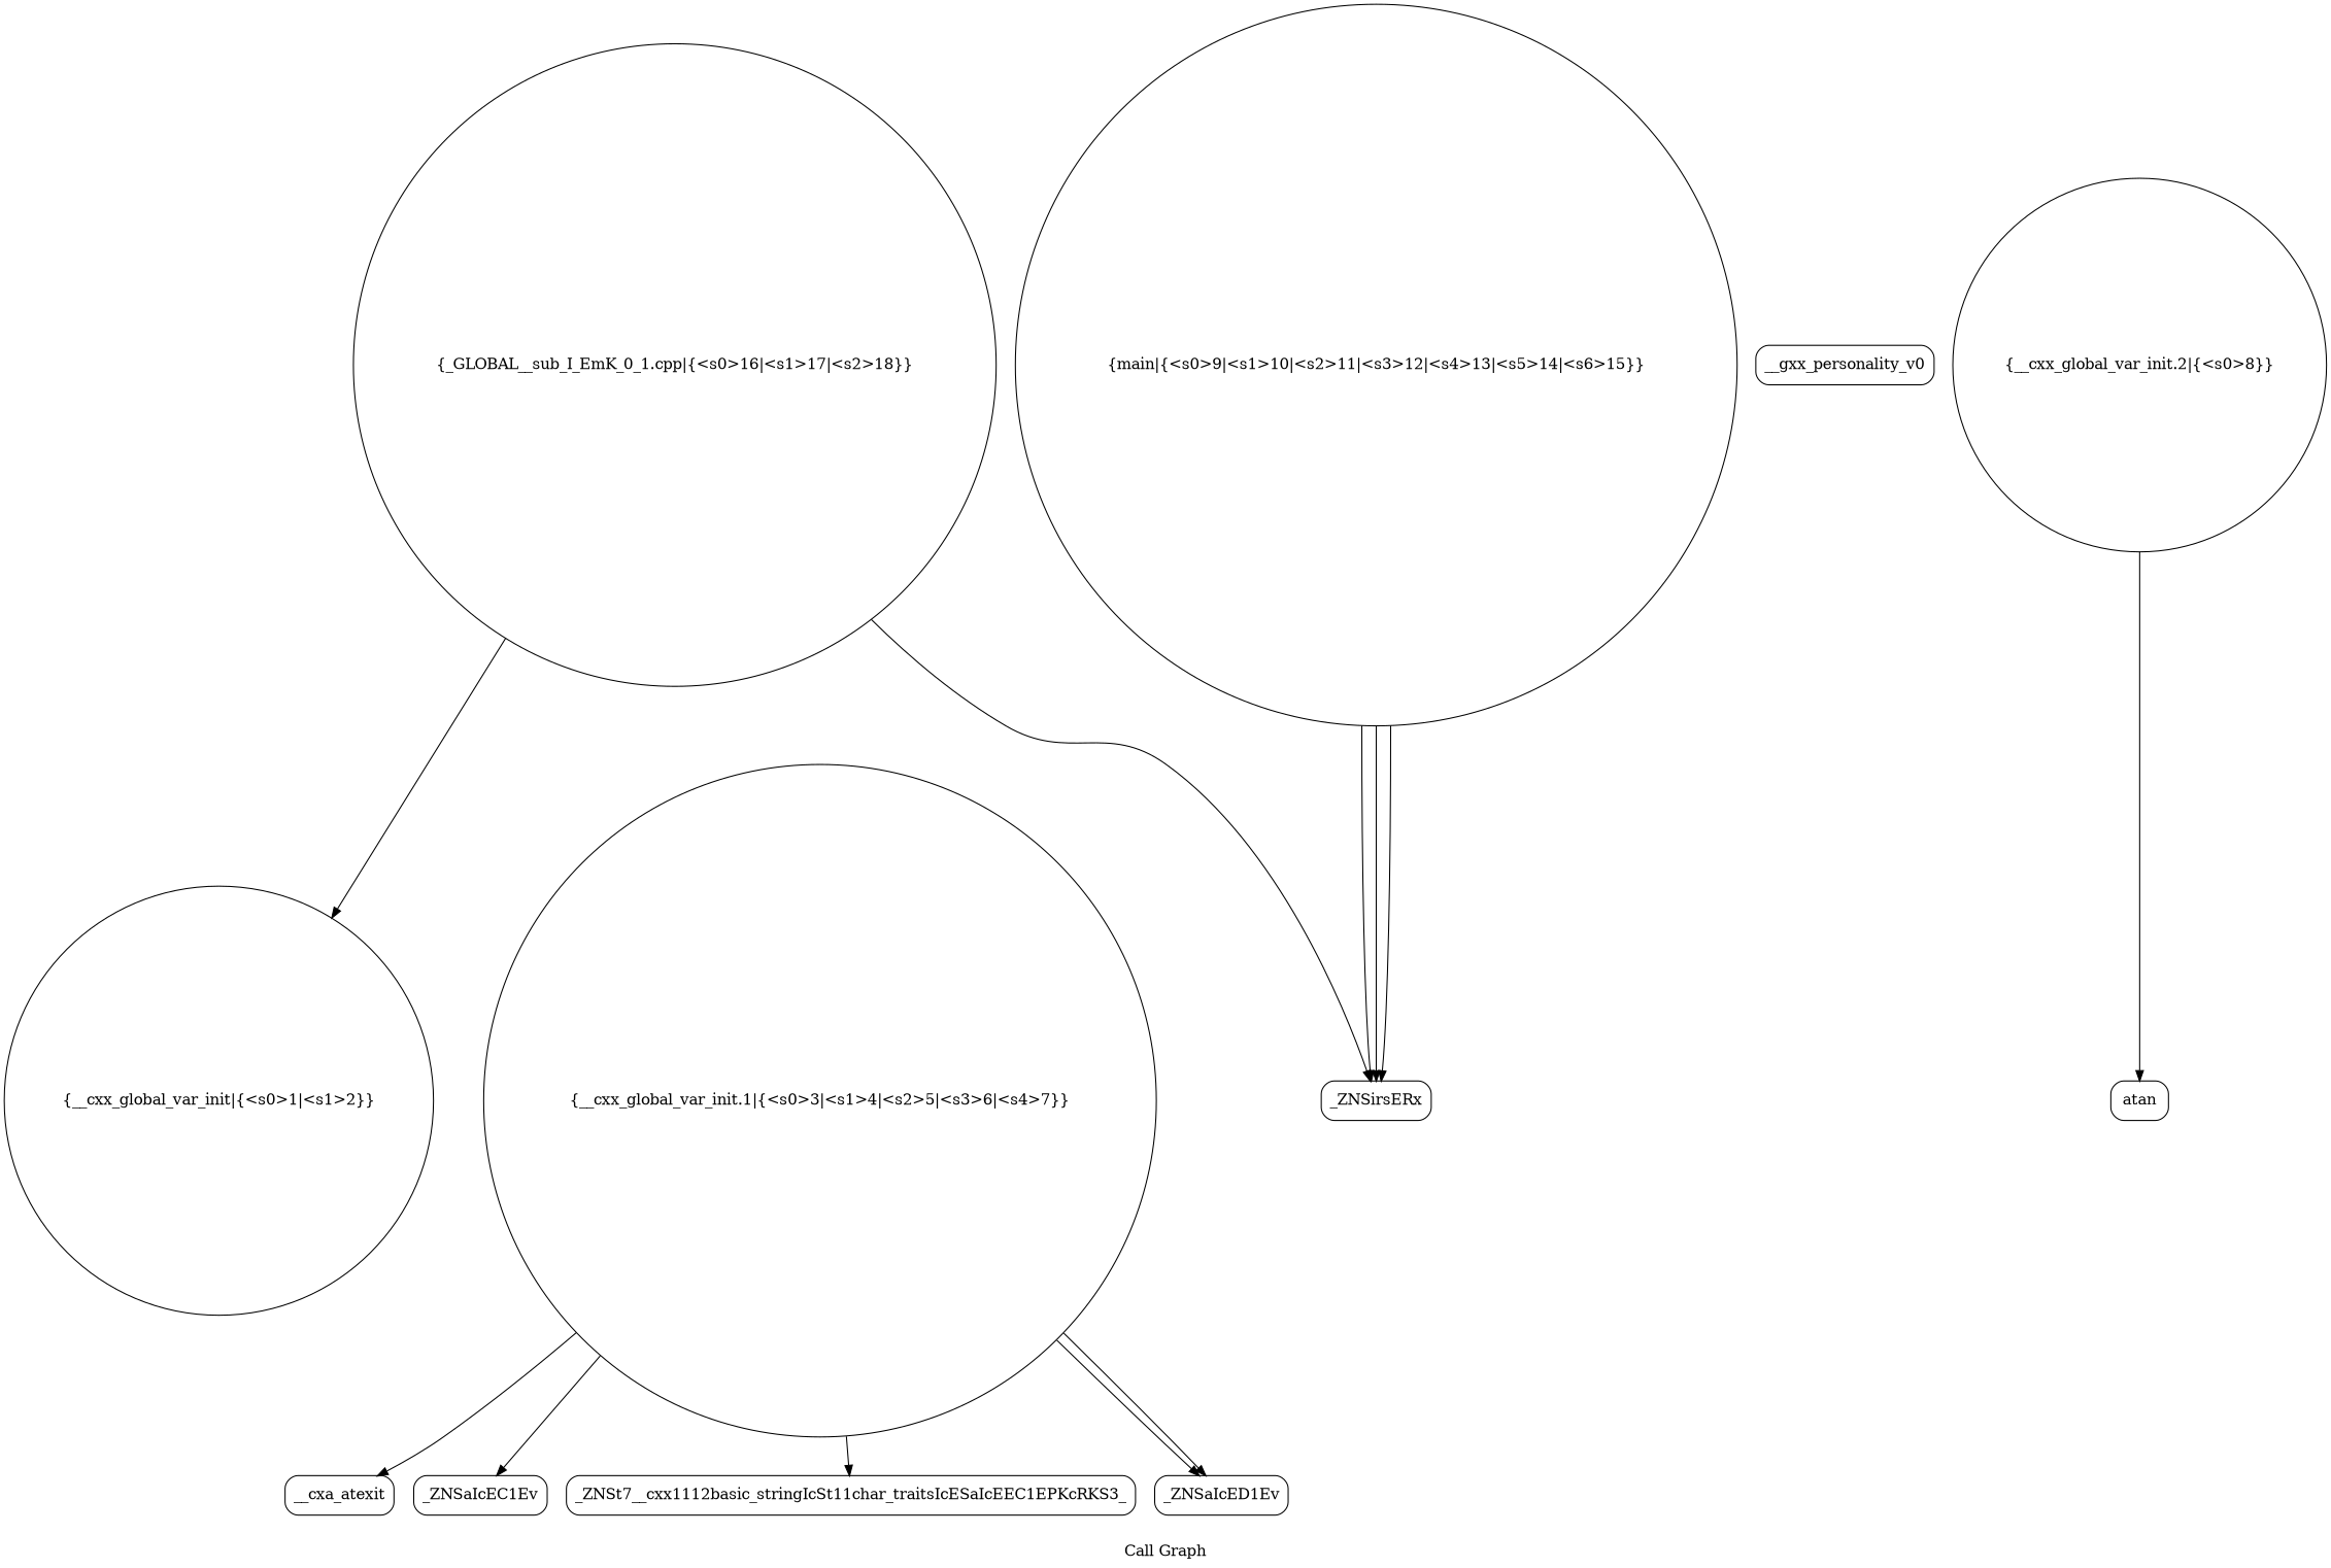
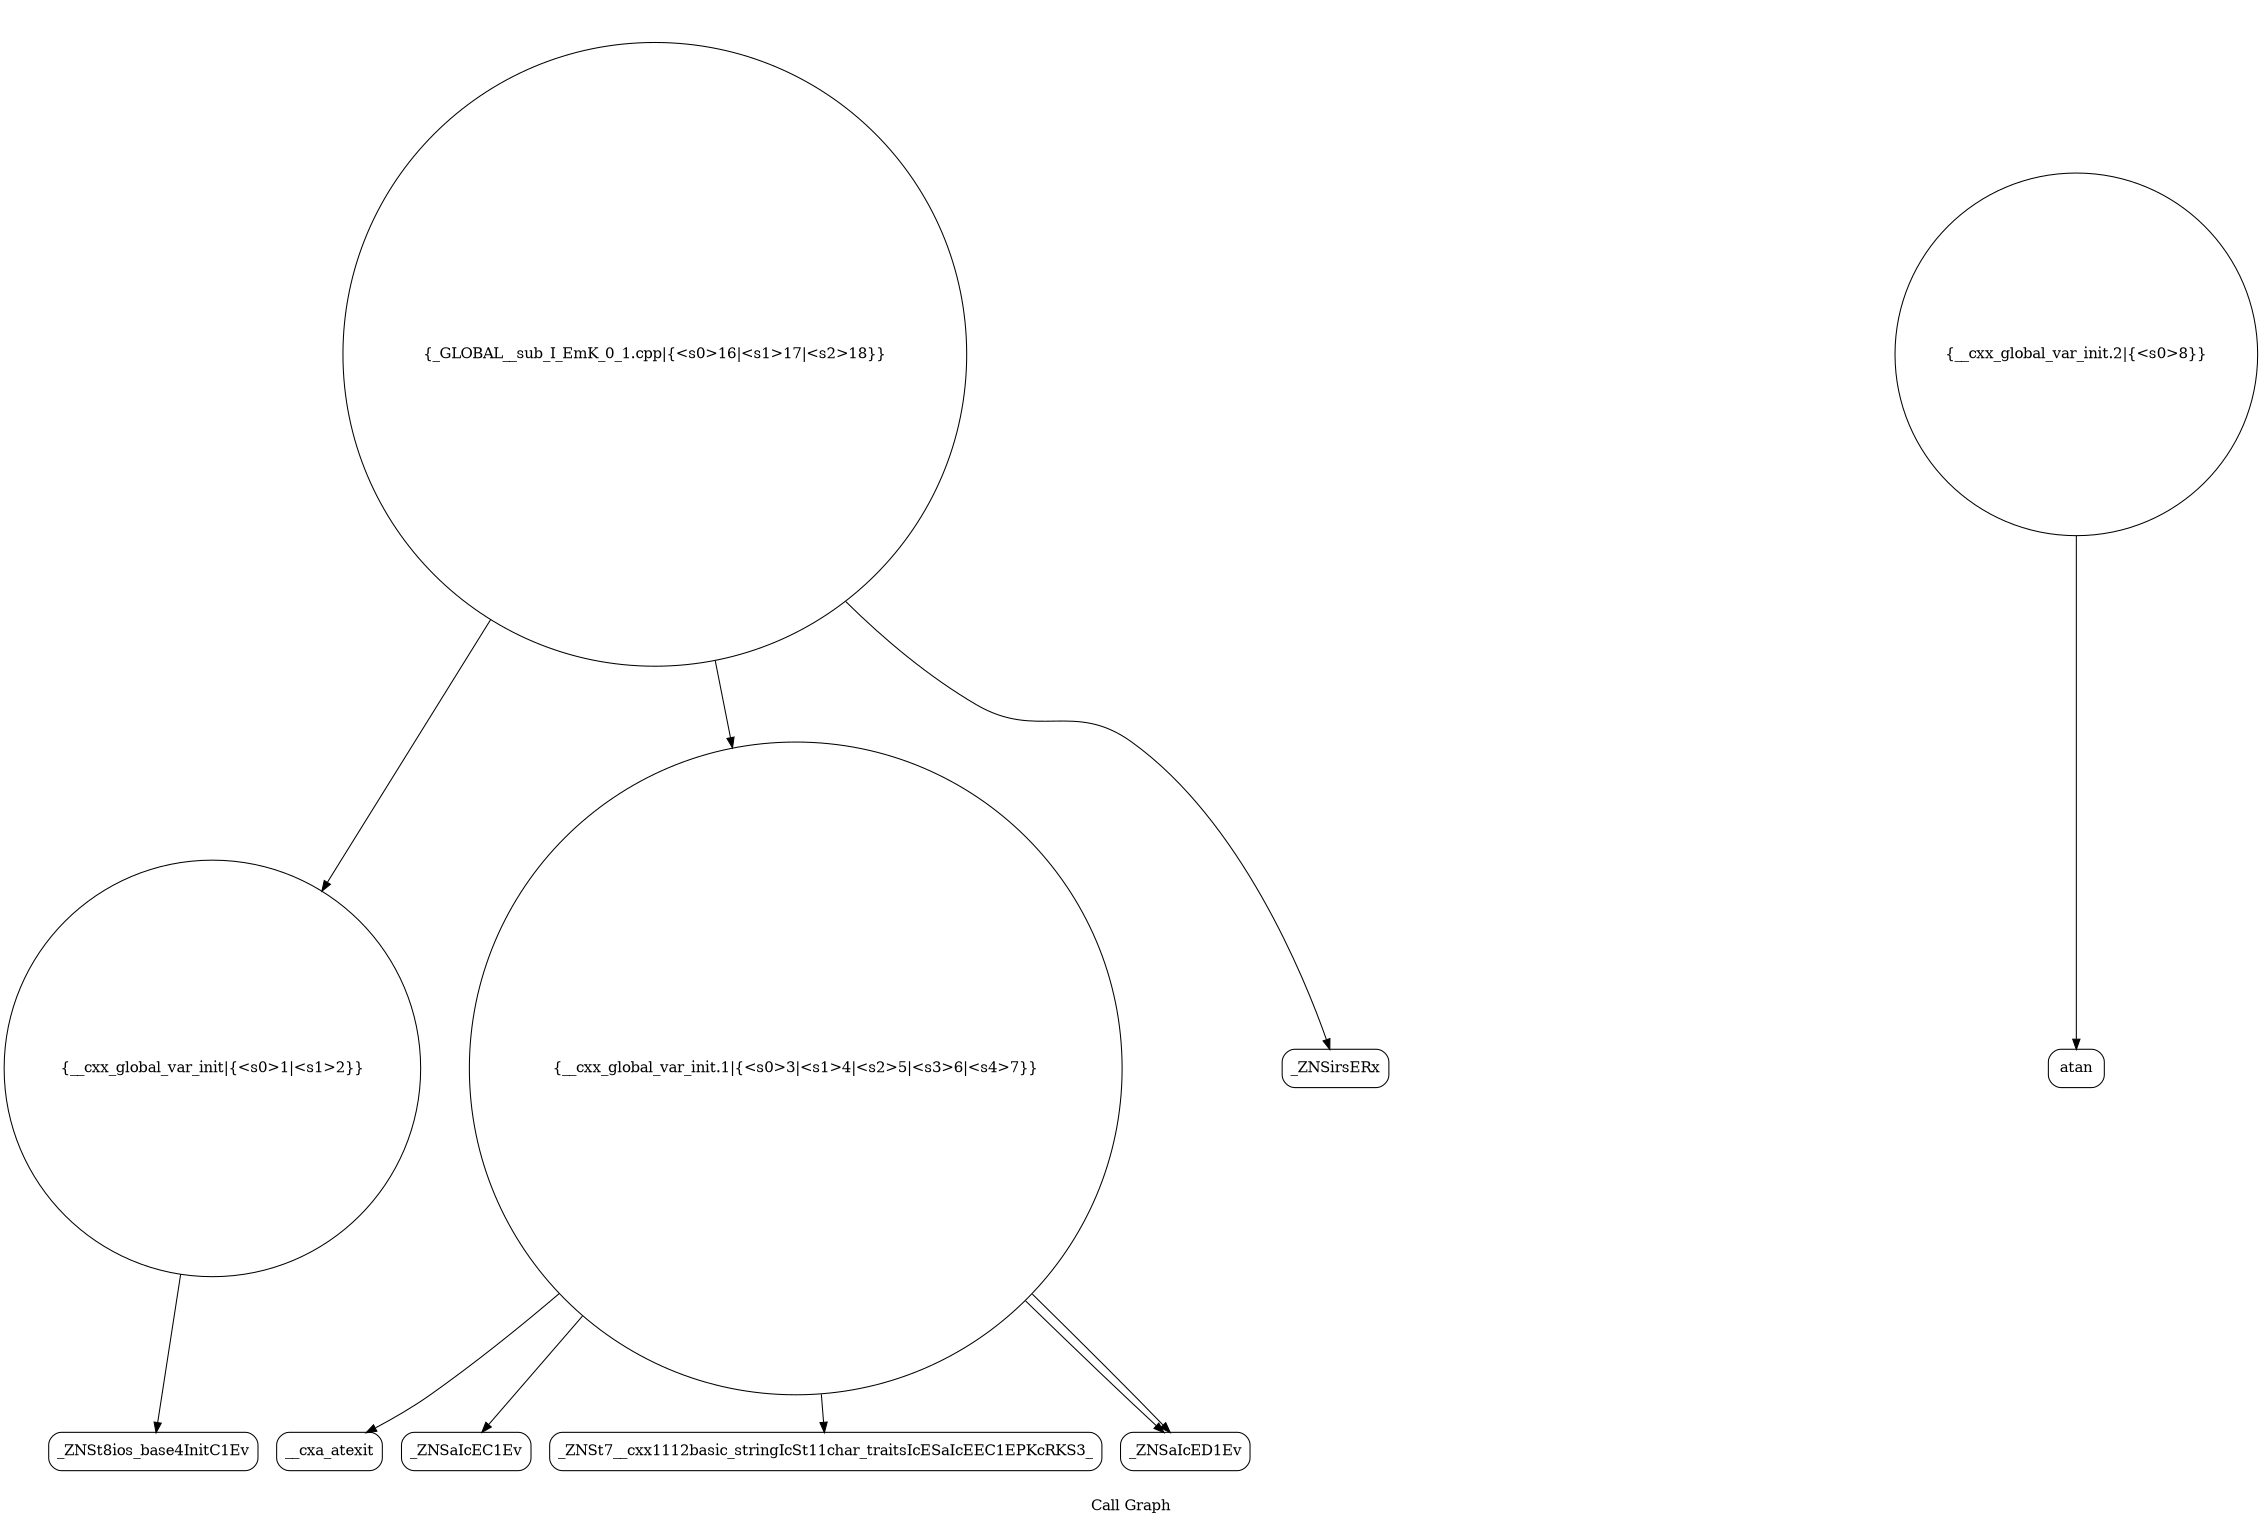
  digraph {
    label="Call Graph"
    node [shape=Mrecord]
    edge [color=black tailport=s0]
    n1 [label="{__cxx_global_var_init|{<s0>1|<s1>2}}" shape=circle]
+   n2 [label="{_ZNSt8ios_base4InitC1Ev}"]
    n3 [label="{__cxa_atexit}"]
-   n4 [label="{__gxx_personality_v0}"]
    n5 [label="{_ZNSirsERx}"]
    n6 [label="{_GLOBAL__sub_I_EmK_0_1.cpp|{<s0>16|<s1>17|<s2>18}}" shape=circle]
    n7 [label="{__cxx_global_var_init.1|{<s0>3|<s1>4|<s2>5|<s3>6|<s4>7}}" shape=circle]
    n8 [label="{_ZNSaIcEC1Ev}"]
    n9 [label="{_ZNSt7__cxx1112basic_stringIcSt11char_traitsIcESaIcEEC1EPKcRKS3_}"]
    n10 [label="{_ZNSaIcED1Ev}"]
    n11 [label="{__cxx_global_var_init.2|{<s0>8}}" shape=circle]
    n12 [label="{atan}"]
-   n13 [label="{main|{<s0>9|<s1>10|<s2>11|<s3>12|<s4>13|<s5>14|<s6>15}}" shape=circle]
+   n1 -> n2
    n6 -> n1
    n6 -> n5 [tailport=s2]
+   n6 -> n7 [tailport=s1]
    n7 -> n3 [tailport=s3]
    n7 -> n8
    n7 -> n9 [tailport=s1]
    n7 -> n10 [tailport=s2]
    n7 -> n10 [tailport=s4]
    n11 -> n12
-   n13 -> n5 [tailport=s1]
-   n13 -> n5 [tailport=s2]
-   n13 -> n5 [tailport=s3]
  }
